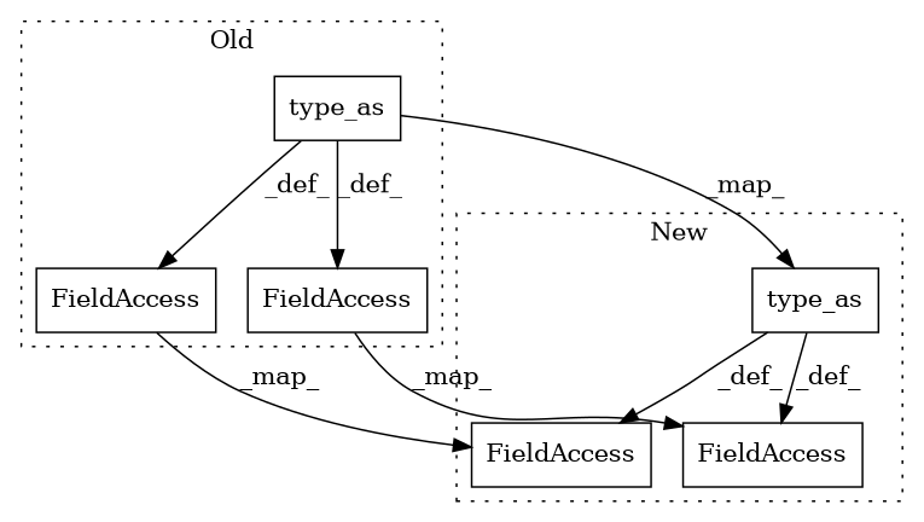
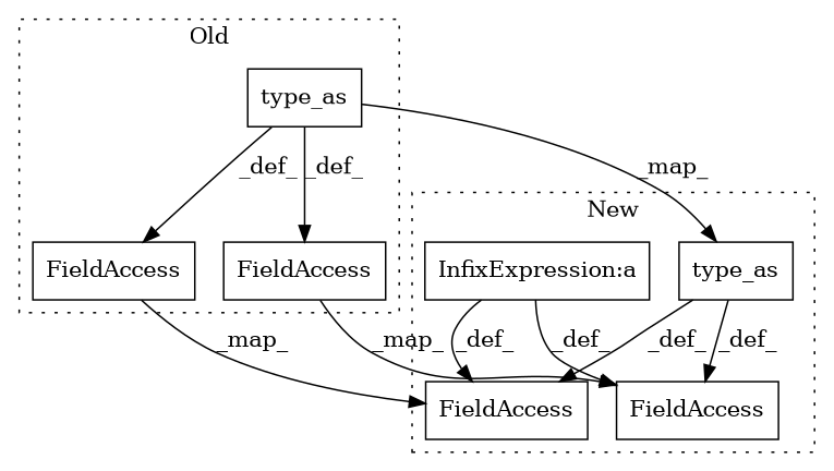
  digraph {
    node [a=22 l=14 shape=box]
    n1 [a=32 l="8,1" label=type_as s="898,911"]
    n2 [label=FieldAccess s=1376]
    n3 [label=FieldAccess s=1289]
    n4 [a=32 l="8,1" label=type_as s="907,920"]
    n5 [label=FieldAccess s=1398]
    n6 [label=FieldAccess s=1311]
+   n7 [a=27 l=3 label="InfixExpression:a" s=927]
    subgraph cluster_1 {
      label=Old
      style=dotted
      n1
      n2
      n3
    }
    subgraph cluster_2 {
      label=New
      style=dotted
      n4
      n5
      n6
+     n7
    }
    n1 -> n2 [label=_def_]
    n1 -> n3 [label=_def_]
    n1 -> n4 [label=_map_]
    n2 -> n5 [label=_map_]
    n3 -> n6 [label=_map_]
    n4 -> n5 [label=_def_]
    n4 -> n6 [label=_def_]
+   n7 -> n5 [label=_def_]
+   n7 -> n6 [label=_def_]
  }
